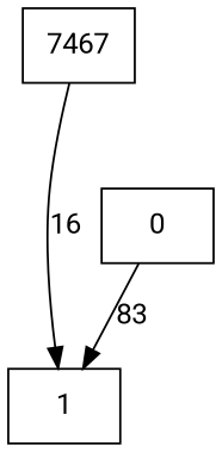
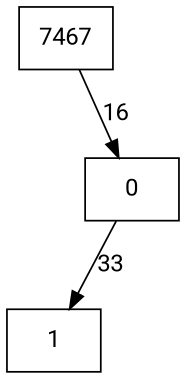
  digraph {
    fontname=Roboto
    rankdir=TB
    node [fontname=Roboto shape=rectangle]
    edge [fontname=Roboto]
    7467
    1
    0
-   7467 -> 1 [label=16]
-   0 -> 1 [label=83]
+   7467 -> 0 [label=16]
+   0 -> 1 [label=33]
  }
